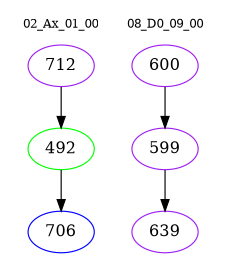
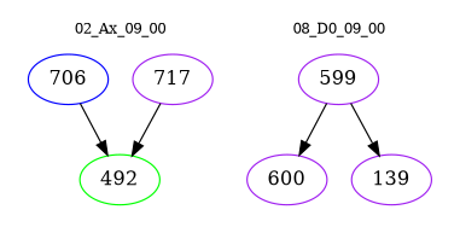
  digraph {
    node [color=purple]
    edge [color=black]
-   n1 [label=712]
+   n1 [label=717]
    n2 [color=green label=492]
    n3 [color=blue label=706]
    n4 [label=600]
    n5 [label=599]
-   n6 [label=639]
+   n6 [label=139]
    subgraph cluster_1 {
      color=white
      fontsize=10
-     label="02_Ax_01_00"
+     label="02_Ax_09_00"
      n1
      n2
      n3
    }
    subgraph cluster_2 {
      color=white
      fontsize=10
      label="08_D0_09_00"
      n4
      n5
      n6
    }
    n1 -> n2
-   n2 -> n3
-   n4 -> n5
+   n3 -> n2
+   n5 -> n4
    n5 -> n6
  }
